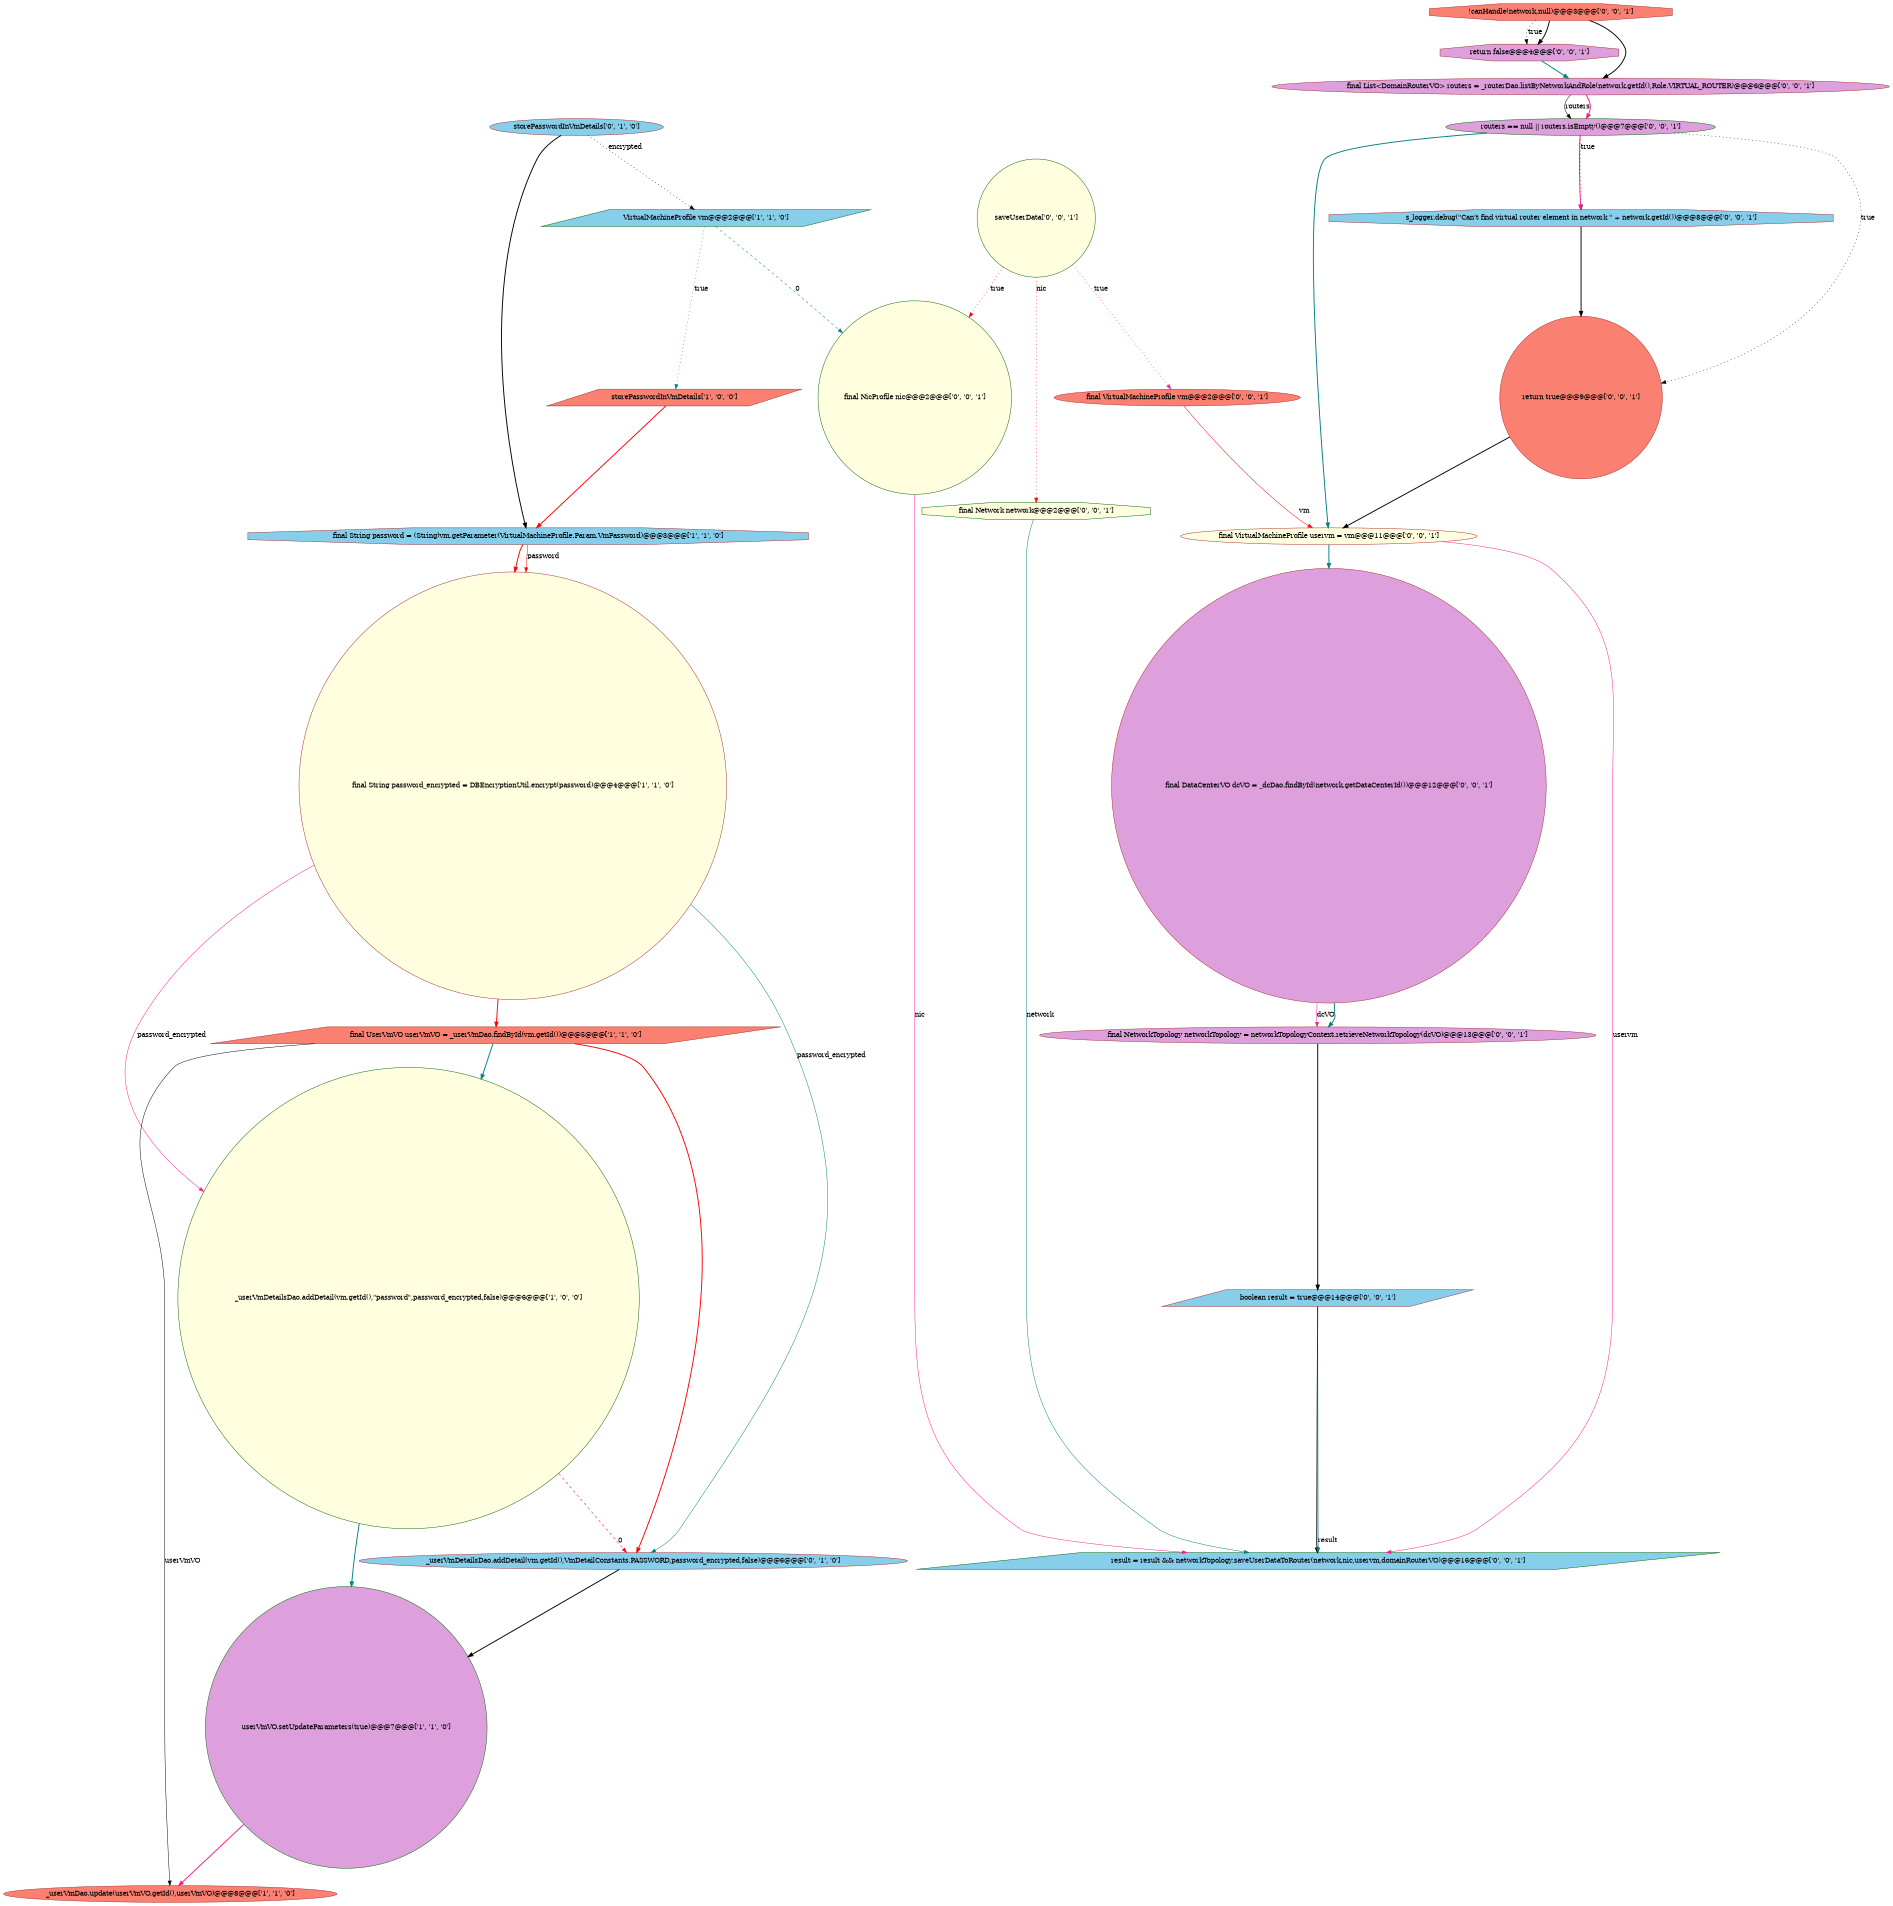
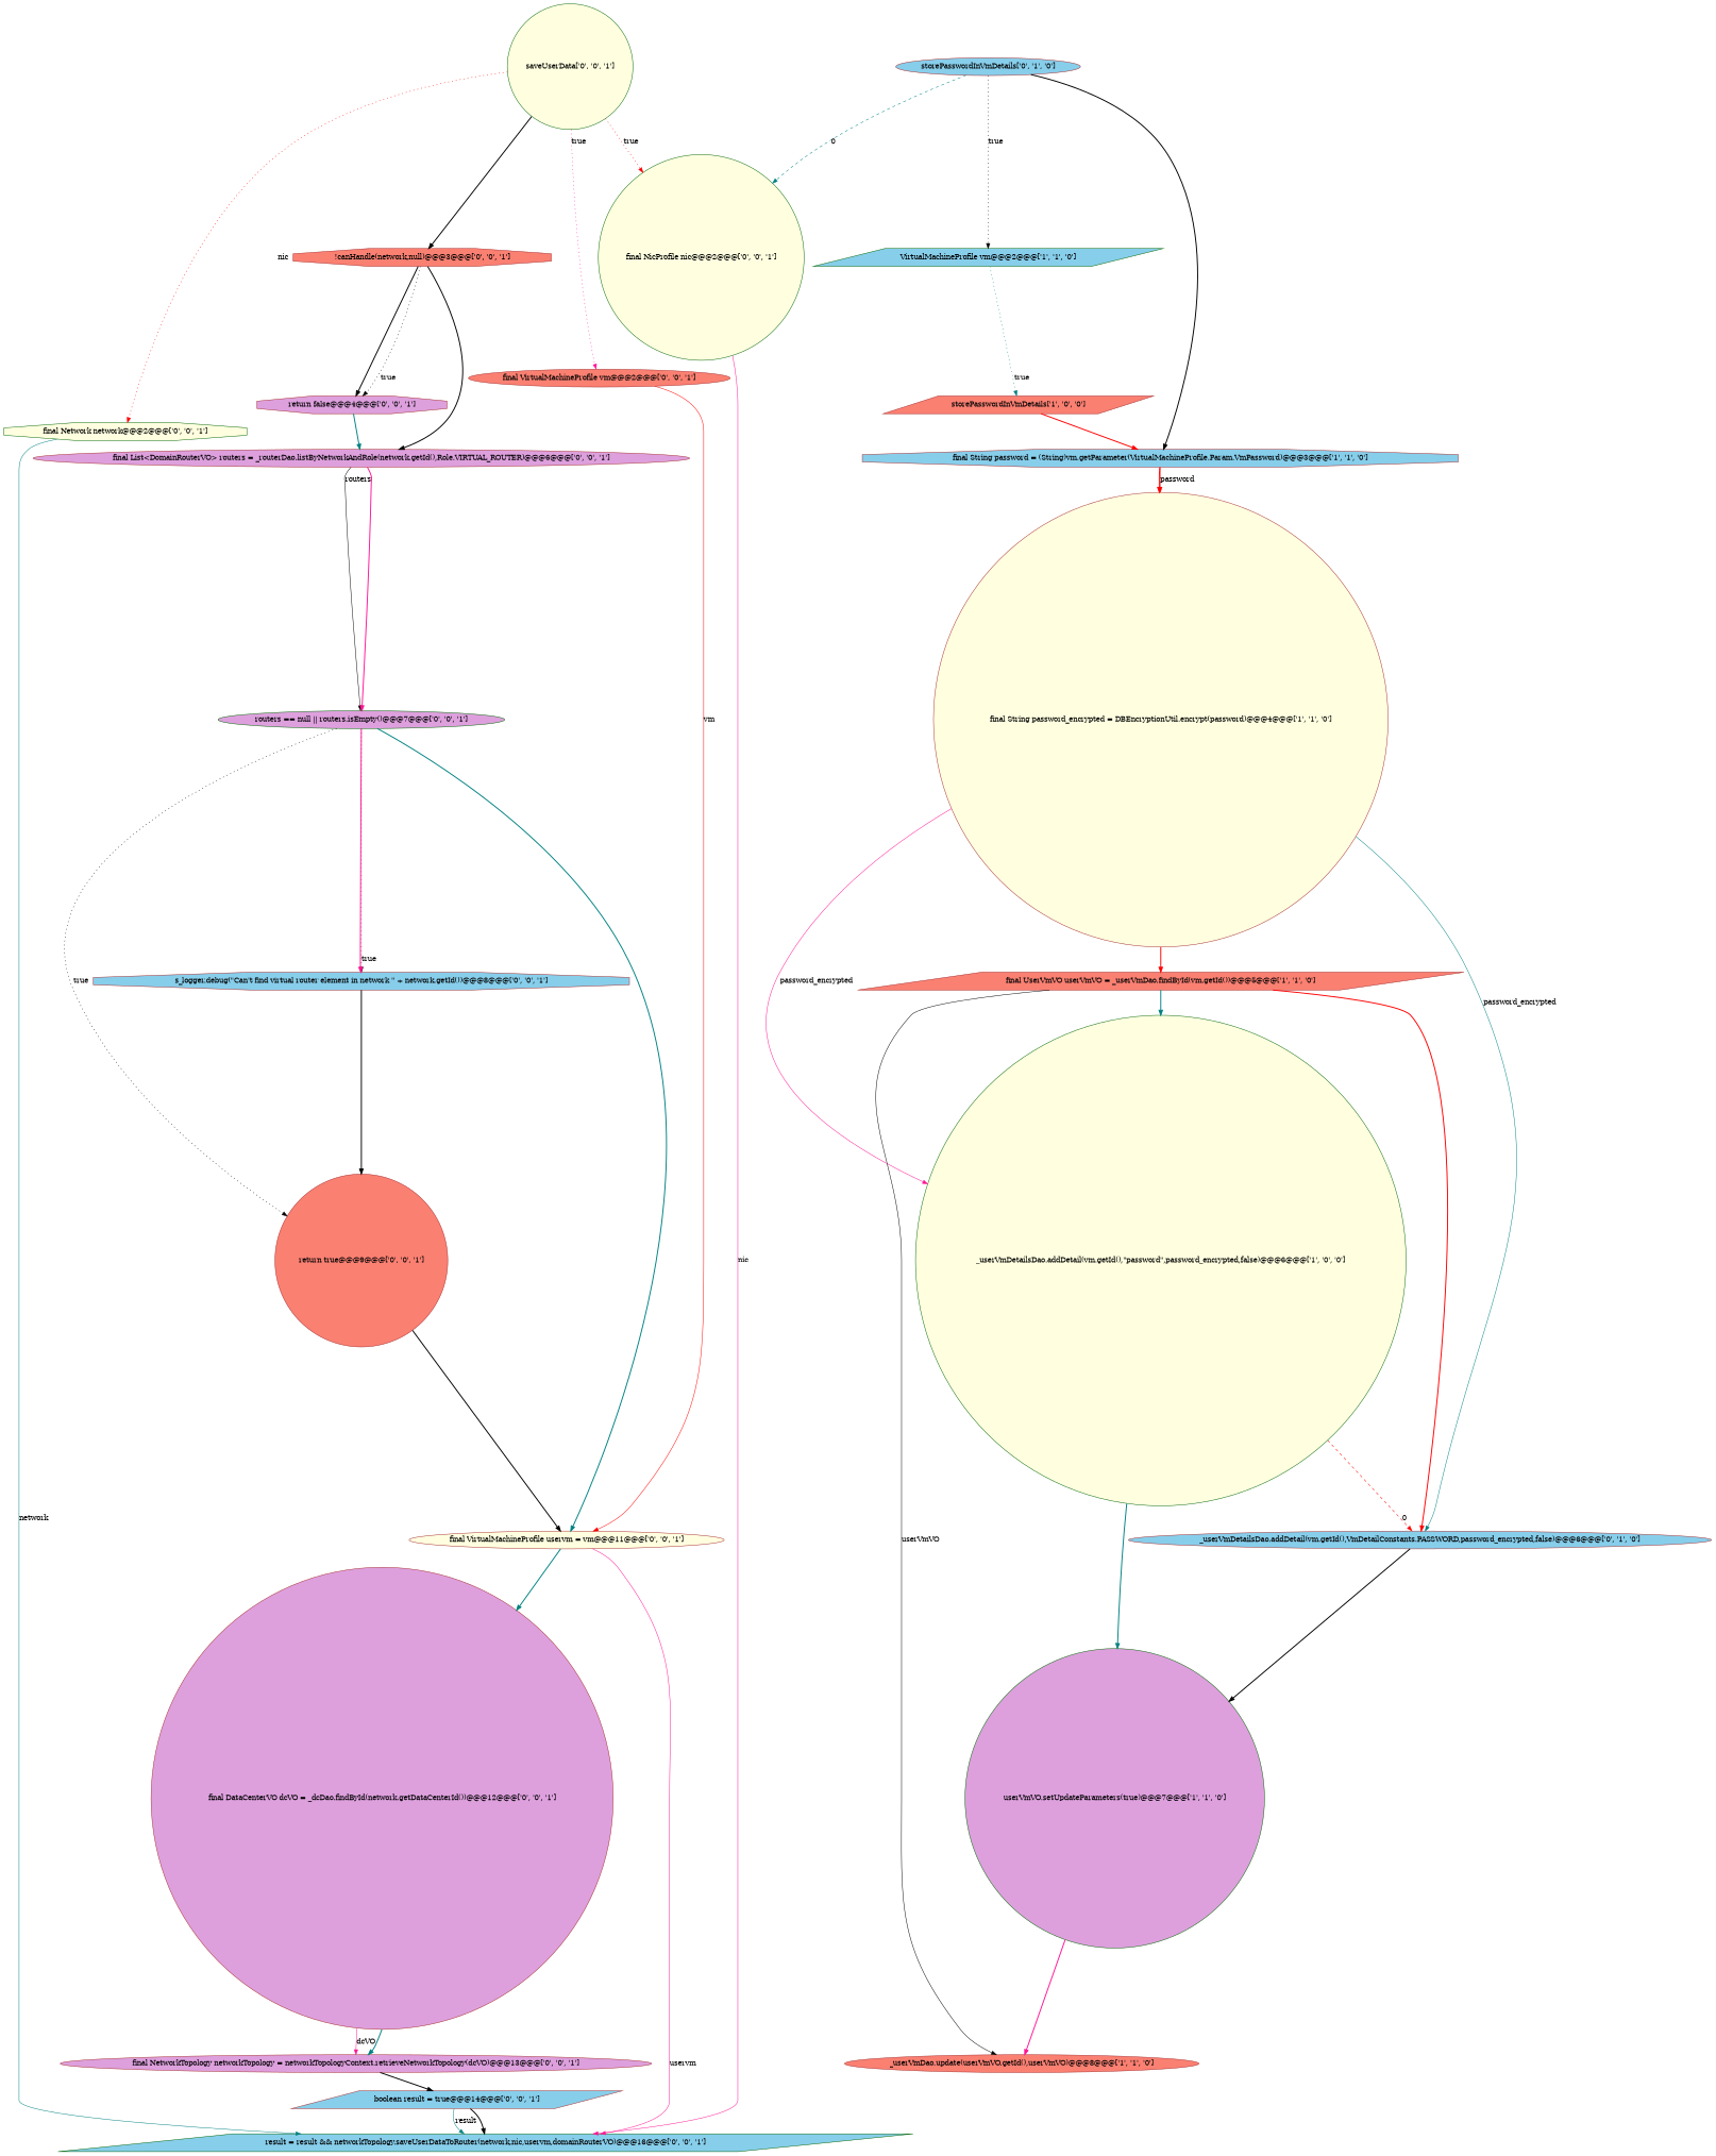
  digraph {
    node [color=brown fillcolor=skyblue shape=ellipse style=filled]
    edge [color=black style=bold]
    n1 [color=darkgreen label="result = result && networkTopology.saveUserDataToRouter(network,nic,uservm,domainRouterVO)@@@16@@@['0', '0', '1']" shape=parallelogram]
    n2 [label="_userVmDetailsDao.addDetail(vm.getId(),VmDetailConstants.PASSWORD,password_encrypted,false)@@@6@@@['0', '1', '0']"]
    n3 [color=darkgreen fillcolor=plum label="userVmVO.setUpdateParameters(true)@@@7@@@['1', '1', '0']" shape=circle]
    n4 [fillcolor=salmon label="_userVmDao.update(userVmVO.getId(),userVmVO)@@@8@@@['1', '1', '0']"]
    n5 [color=darkgreen fillcolor=lightyellow label="_userVmDetailsDao.addDetail(vm.getId(),\"password\",password_encrypted,false)@@@6@@@['1', '0', '0']" shape=circle]
    n6 [label="storePasswordInVmDetails['0', '1', '0']"]
    n7 [color=darkgreen label="VirtualMachineProfile vm@@@2@@@['1', '1', '0']" shape=parallelogram]
    n8 [label="final String password = (String)vm.getParameter(VirtualMachineProfile.Param.VmPassword)@@@3@@@['1', '1', '0']" shape=octagon]
    n9 [color=darkgreen fillcolor=lightyellow label="final NicProfile nic@@@2@@@['0', '0', '1']" shape=circle]
    n10 [fillcolor=salmon label="storePasswordInVmDetails['1', '0', '0']" shape=parallelogram]
    n11 [fillcolor=lightyellow label="final String password_encrypted = DBEncryptionUtil.encrypt(password)@@@4@@@['1', '1', '0']" shape=circle]
    n12 [fillcolor=plum label="final NetworkTopology networkTopology = networkTopologyContext.retrieveNetworkTopology(dcVO)@@@13@@@['0', '0', '1']"]
    n13 [label="boolean result = true@@@14@@@['0', '0', '1']" shape=parallelogram]
    n14 [label="s_logger.debug(\"Can't find virtual router element in network \" + network.getId())@@@8@@@['0', '0', '1']" shape=octagon]
    n15 [fillcolor=salmon label="return true@@@9@@@['0', '0', '1']" shape=circle]
    n16 [fillcolor=lightyellow label="final VirtualMachineProfile uservm = vm@@@11@@@['0', '0', '1']"]
    n17 [fillcolor=salmon label="final UserVmVO userVmVO = _userVmDao.findById(vm.getId())@@@5@@@['1', '1', '0']" shape=parallelogram]
    n18 [fillcolor=salmon label="final VirtualMachineProfile vm@@@2@@@['0', '0', '1']"]
    n19 [fillcolor=plum label="final DataCenterVO dcVO = _dcDao.findById(network.getDataCenterId())@@@12@@@['0', '0', '1']" shape=circle]
    n20 [fillcolor=plum label="final List<DomainRouterVO> routers = _routerDao.listByNetworkAndRole(network.getId(),Role.VIRTUAL_ROUTER)@@@6@@@['0', '0', '1']"]
    n21 [color=darkgreen fillcolor=plum label="routers == null || routers.isEmpty()@@@7@@@['0', '0', '1']"]
    n22 [color=darkgreen fillcolor=lightyellow label="final Network network@@@2@@@['0', '0', '1']" shape=octagon]
    n23 [fillcolor=plum label="return false@@@4@@@['0', '0', '1']" shape=octagon]
    n24 [color=darkgreen fillcolor=lightyellow label="saveUserData['0', '0', '1']" shape=circle]
    n25 [fillcolor=salmon label="!canHandle(network,null)@@@3@@@['0', '0', '1']" shape=octagon]
    n2 -> n3
    n3 -> n4 [color=deeppink]
    n5 -> n2 [color=red label=0 style=dashed]
    n5 -> n3 [color=teal]
-   n6 -> n7 [label=encrypted style=dotted]
+   n6 -> n7 [label=true style=dotted]
    n6 -> n8
-   n7 -> n9 [color=teal label=0 style=dashed]
+   n6 -> n9 [color=teal label=0 style=dashed]
    n7 -> n10 [color=teal label=true style=dotted]
    n8 -> n11 [color=red]
    n8 -> n11 [color=red label=password style=solid]
    n9 -> n1 [color=deeppink label=nic style=solid]
    n10 -> n8 [color=red]
    n11 -> n2 [color=teal label=password_encrypted style=solid]
    n11 -> n5 [color=deeppink label=password_encrypted style=solid]
    n11 -> n17 [color=red]
    n12 -> n13
    n13 -> n1
    n13 -> n1 [color=teal label=result style=solid]
    n14 -> n15
    n15 -> n16
    n16 -> n1 [color=deeppink label=uservm style=solid]
    n16 -> n19 [color=teal]
    n17 -> n2 [color=red]
    n17 -> n4 [label=userVmVO style=solid]
    n17 -> n5 [color=teal]
    n18 -> n16 [color=red label=vm style=solid]
    n19 -> n12 [color=deeppink label=dcVO style=solid]
    n19 -> n12 [color=teal]
    n20 -> n21 [label=routers style=solid]
    n20 -> n21 [color=deeppink]
    n21 -> n14 [label=true style=dotted]
    n21 -> n14 [color=deeppink]
    n21 -> n15 [label=true style=dotted]
    n21 -> n16 [color=teal]
    n22 -> n1 [color=teal label=network style=solid]
    n23 -> n20 [color=teal]
    n24 -> n9 [color=red label=true style=dotted]
    n24 -> n18 [color=deeppink label=true style=dotted]
    n24 -> n22 [color=red label=nic style=dotted]
+   n24 -> n25
    n25 -> n20
    n25 -> n23
    n25 -> n23 [label=true style=dotted]
  }
